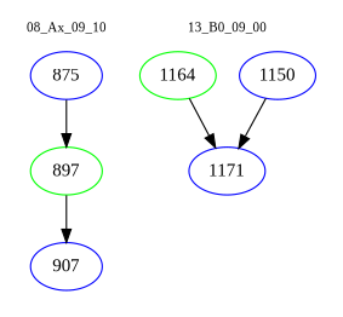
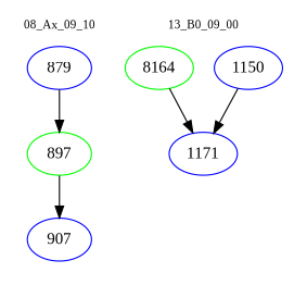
  digraph {
    fontname="Liberation Serif"
    node [color=blue fontname="Liberation Serif"]
    edge [color=black fontname="Liberation Serif"]
-   n1 [label=875]
+   n1 [label=879]
    n2 [color=green label=897]
    n3 [label=907]
    n4 [label=1150]
-   n5 [color=green label=1164]
+   n5 [color=green label=8164]
    n6 [label=1171]
    subgraph cluster_1 {
      color=white
      fontsize=10
      label="08_Ax_09_10"
      n1
      n2
      n3
    }
    subgraph cluster_2 {
      color=white
      fontsize=10
      label="13_B0_09_00"
      n4
      n5
      n6
    }
    n1 -> n2
    n2 -> n3
    n4 -> n6
    n5 -> n6
  }
